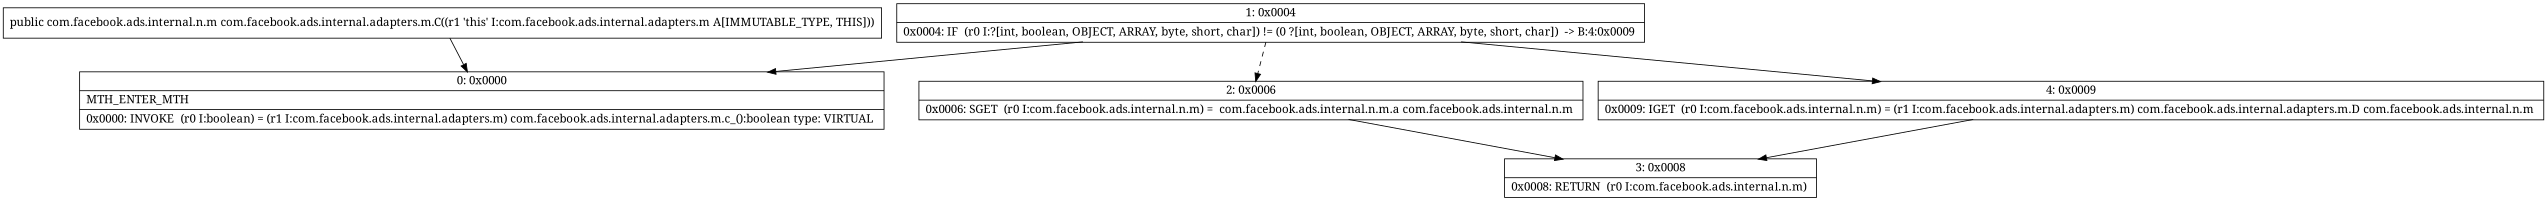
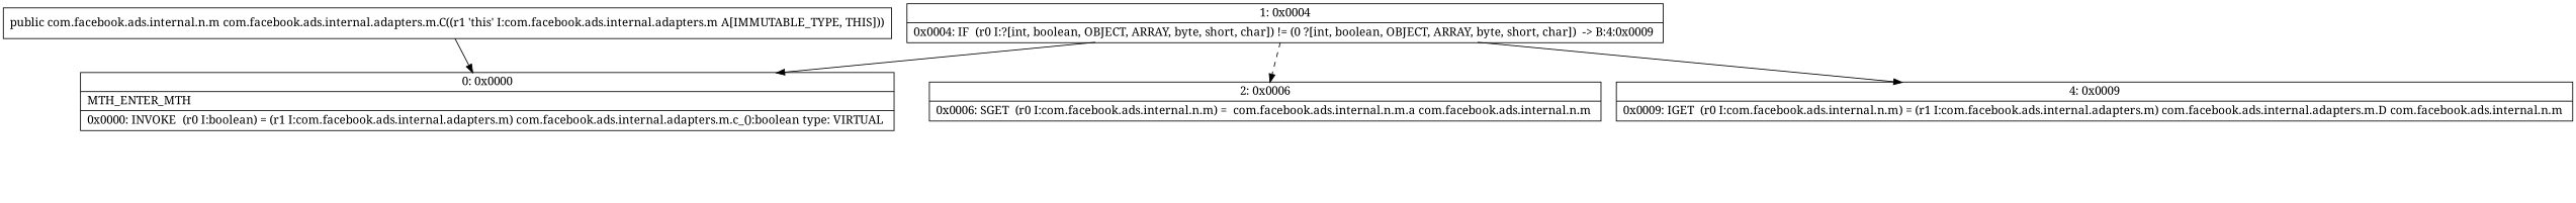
  digraph {
    fontname="Noto Serif"
    node [fontname="Noto Serif" shape=record]
    edge [fontname="Noto Serif"]
    n1 [label="{0\:\ 0x0000|MTH_ENTER_MTH\l|0x0000: INVOKE  (r0 I:boolean) = (r1 I:com.facebook.ads.internal.adapters.m) com.facebook.ads.internal.adapters.m.c_():boolean type: VIRTUAL \l}"]
    n2 [label="{1\:\ 0x0004|0x0004: IF  (r0 I:?[int, boolean, OBJECT, ARRAY, byte, short, char]) != (0 ?[int, boolean, OBJECT, ARRAY, byte, short, char])  \-\> B:4:0x0009 \l}"]
    n3 [label="{2\:\ 0x0006|0x0006: SGET  (r0 I:com.facebook.ads.internal.n.m) =  com.facebook.ads.internal.n.m.a com.facebook.ads.internal.n.m \l}"]
    n4 [label="{4\:\ 0x0009|0x0009: IGET  (r0 I:com.facebook.ads.internal.n.m) = (r1 I:com.facebook.ads.internal.adapters.m) com.facebook.ads.internal.adapters.m.D com.facebook.ads.internal.n.m \l}"]
-   n5 [label="{3\:\ 0x0008|0x0008: RETURN  (r0 I:com.facebook.ads.internal.n.m) \l}"]
    n6 [label="{public com.facebook.ads.internal.n.m com.facebook.ads.internal.adapters.m.C((r1 'this' I:com.facebook.ads.internal.adapters.m A[IMMUTABLE_TYPE, THIS])) }"]
    n2 -> n1
    n2 -> n3 [style=dashed]
    n2 -> n4
-   n3 -> n5
-   n4 -> n5
    n6 -> n1
  }
